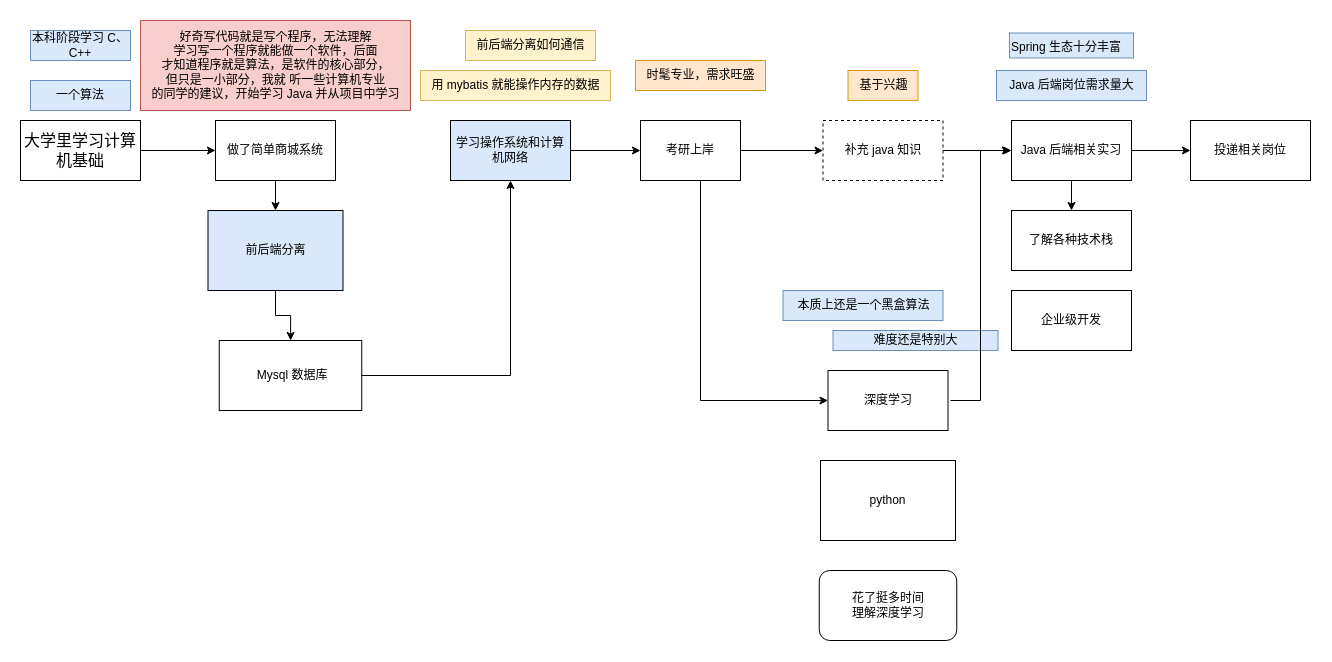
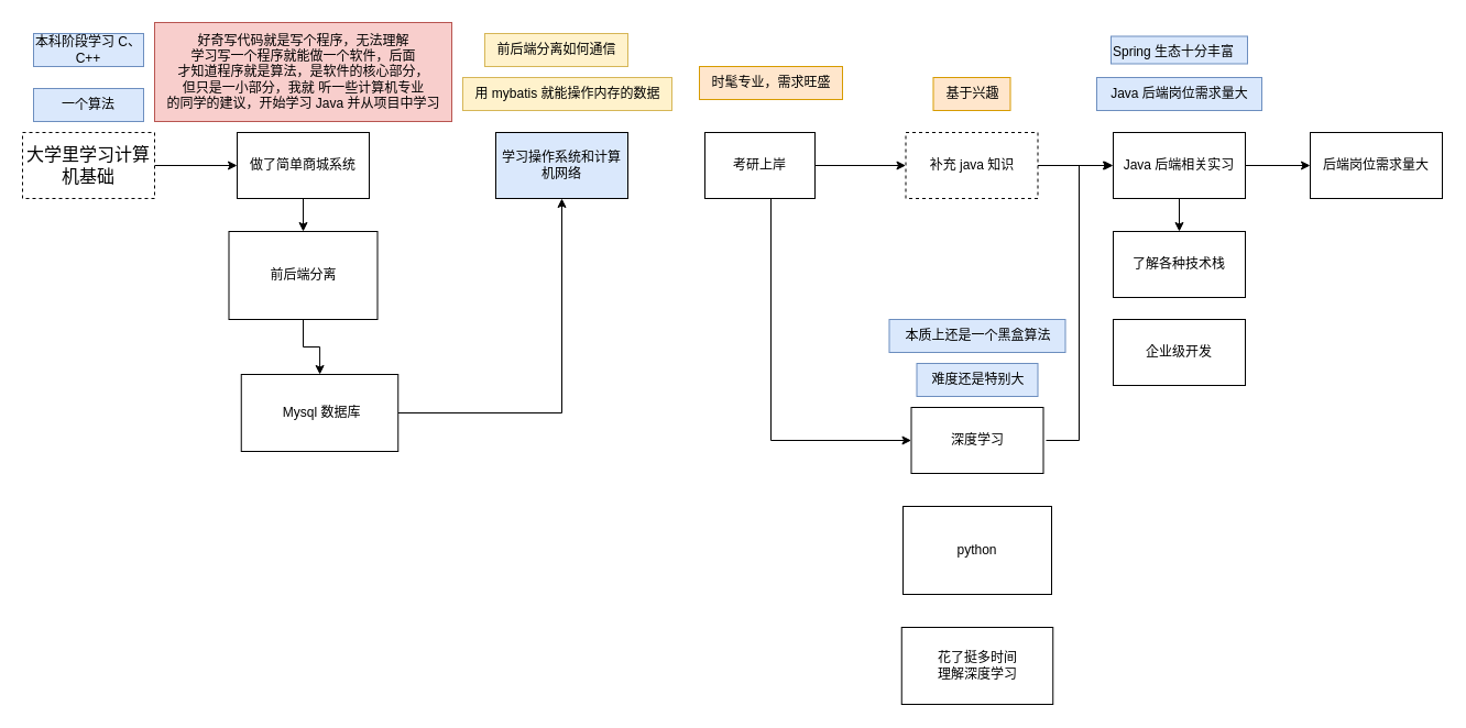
  <mxCell id="0" />
  <mxCell id="1" parent="0" />
  <mxCell id="2" value="" style="edgeStyle=orthogonalEdgeStyle;rounded=0;orthogonalLoop=1;jettySize=auto;html=1;" edge="1" parent="1" source="3" target="5"><mxGeometry relative="1" as="geometry" /></mxCell>
- <mxCell id="3" value="&lt;font style=&quot;font-size: 16px;&quot;&gt;大学里学习计算机基础&lt;/font&gt;" style="rounded=0;whiteSpace=wrap;html=1;" vertex="1" parent="1"><mxGeometry x="20" y="120" width="120" height="60" as="geometry" /></mxCell>
+ <mxCell id="3" value="&lt;font style=&quot;font-size: 16px;&quot;&gt;大学里学习计算机基础&lt;/font&gt;" style="rounded=0;whiteSpace=wrap;html=1;dashed=1;" vertex="1" parent="1"><mxGeometry x="20" y="120" width="120" height="60" as="geometry" /></mxCell>
  <mxCell id="4" value="" style="edgeStyle=orthogonalEdgeStyle;rounded=0;orthogonalLoop=1;jettySize=auto;html=1;" edge="1" parent="1" source="5" target="9"><mxGeometry relative="1" as="geometry" /></mxCell>
  <mxCell id="5" value="做了简单商城系统" style="whiteSpace=wrap;html=1;rounded=0;" vertex="1" parent="1"><mxGeometry x="215" y="120" width="120" height="60" as="geometry" /></mxCell>
  <mxCell id="6" value="本科阶段学习 C、C++" style="text;html=1;align=center;verticalAlign=middle;whiteSpace=wrap;rounded=0;fillColor=#dae8fc;strokeColor=#6c8ebf;" vertex="1" parent="1"><mxGeometry x="30" y="30" width="100" height="30" as="geometry" /></mxCell>
  <mxCell id="7" value="好奇写代码就是写个程序，无法理解&lt;div&gt;学习写一个程序就能做一个软件，后面&lt;/div&gt;&lt;div&gt;才知道程序就是算法，是软件的核心部分，&lt;/div&gt;&lt;div&gt;但只是一小部分，我就 听一些计算机专&lt;span style=&quot;background-color: transparent; color: light-dark(rgb(0, 0, 0), rgb(255, 255, 255));&quot;&gt;业&lt;/span&gt;&lt;/div&gt;&lt;div&gt;&lt;span style=&quot;background-color: transparent; color: light-dark(rgb(0, 0, 0), rgb(255, 255, 255));&quot;&gt;的同学的建议，&lt;/span&gt;&lt;span style=&quot;background-color: transparent; color: light-dark(rgb(0, 0, 0), rgb(255, 255, 255));&quot;&gt;开始学习 Java 并从项目中学习&lt;/span&gt;&lt;/div&gt;" style="text;html=1;align=center;verticalAlign=middle;resizable=0;points=[];autosize=1;strokeColor=#b85450;fillColor=#f8cecc;" vertex="1" parent="1"><mxGeometry x="140" y="20" width="270" height="90" as="geometry" /></mxCell>
  <mxCell id="8" value="" style="edgeStyle=orthogonalEdgeStyle;rounded=0;orthogonalLoop=1;jettySize=auto;html=1;" edge="1" parent="1" source="9" target="11"><mxGeometry relative="1" as="geometry" /></mxCell>
- <mxCell id="9" value="前后端分离" style="whiteSpace=wrap;html=1;fillColor=#dae8fc;" vertex="1" parent="1"><mxGeometry x="207.5" y="210" width="135" height="80" as="geometry" /></mxCell>
+ <mxCell id="9" value="前后端分离" style="whiteSpace=wrap;html=1;" vertex="1" parent="1"><mxGeometry x="207.5" y="210" width="135" height="80" as="geometry" /></mxCell>
  <mxCell id="10" value="" style="edgeStyle=orthogonalEdgeStyle;rounded=0;orthogonalLoop=1;jettySize=auto;html=1;" edge="1" parent="1" source="11" target="13"><mxGeometry relative="1" as="geometry" /></mxCell>
  <mxCell id="11" value="&amp;nbsp;Mysql 数据库" style="whiteSpace=wrap;html=1;" vertex="1" parent="1"><mxGeometry x="218.75" y="340" width="142.5" height="70" as="geometry" /></mxCell>
- <mxCell id="12" value="" style="edgeStyle=orthogonalEdgeStyle;rounded=0;orthogonalLoop=1;jettySize=auto;html=1;" edge="1" parent="1" source="13" target="18"><mxGeometry relative="1" as="geometry" /></mxCell>
  <mxCell id="13" value="学习操作系统和计算机网络" style="whiteSpace=wrap;html=1;rounded=0;fillColor=#dae8fc;" vertex="1" parent="1"><mxGeometry x="450" y="120" width="120" height="60" as="geometry" /></mxCell>
- <mxCell id="14" value="前后端分离如何通信" style="text;html=1;align=center;verticalAlign=middle;resizable=0;points=[];autosize=1;strokeColor=#d6b656;fillColor=#fff2cc;" vertex="1" parent="1"><mxGeometry x="465" y="30" width="130" height="30" as="geometry" /></mxCell>
+ <mxCell id="14" value="前后端分离如何通信" style="text;html=1;align=center;verticalAlign=middle;resizable=0;points=[];autosize=1;strokeColor=#d6b656;fillColor=#fff2cc;" vertex="1" parent="1"><mxGeometry x="440" y="30" width="130" height="30" as="geometry" /></mxCell>
  <mxCell id="15" value="用 mybatis 就能操作内存的数据" style="text;html=1;align=center;verticalAlign=middle;resizable=0;points=[];autosize=1;strokeColor=#d6b656;fillColor=#fff2cc;" vertex="1" parent="1"><mxGeometry x="420" y="70" width="190" height="30" as="geometry" /></mxCell>
  <mxCell id="16" value="" style="edgeStyle=orthogonalEdgeStyle;rounded=0;orthogonalLoop=1;jettySize=auto;html=1;" edge="1" parent="1" source="18" target="19"><mxGeometry relative="1" as="geometry"><Array as="points"><mxPoint x="700" y="400" /></Array></mxGeometry></mxCell>
  <mxCell id="17" value="" style="edgeStyle=orthogonalEdgeStyle;rounded=0;orthogonalLoop=1;jettySize=auto;html=1;" edge="1" parent="1" source="18" target="35"><mxGeometry relative="1" as="geometry" /></mxCell>
  <mxCell id="18" value="考研上岸" style="whiteSpace=wrap;html=1;rounded=0;" vertex="1" parent="1"><mxGeometry x="640" y="120" width="100" height="60" as="geometry" /></mxCell>
  <mxCell id="19" value="深度学习" style="whiteSpace=wrap;html=1;rounded=0;" vertex="1" parent="1"><mxGeometry x="827.5" y="370" width="120" height="60" as="geometry" /></mxCell>
  <mxCell id="20" value="python" style="whiteSpace=wrap;html=1;" vertex="1" parent="1"><mxGeometry x="820" y="460" width="135" height="80" as="geometry" /></mxCell>
  <mxCell id="21" value="时髦专业，需求旺盛" style="text;html=1;align=center;verticalAlign=middle;resizable=0;points=[];autosize=1;strokeColor=#d79b00;fillColor=#ffe6cc;" vertex="1" parent="1"><mxGeometry x="635" y="60" width="130" height="30" as="geometry" /></mxCell>
  <mxCell id="22" value="一个算法" style="text;html=1;align=center;verticalAlign=middle;whiteSpace=wrap;rounded=0;fillColor=#dae8fc;strokeColor=#6c8ebf;" vertex="1" parent="1"><mxGeometry x="30" y="80" width="100" height="30" as="geometry" /></mxCell>
- <mxCell id="23" value="本质上还是一个黑盒算法" style="text;html=1;align=center;verticalAlign=middle;resizable=0;points=[];autosize=1;strokeColor=#6c8ebf;fillColor=#dae8fc;" vertex="1" parent="1"><mxGeometry x="782.5" y="290" width="160" height="30" as="geometry" /></mxCell>
- <mxCell id="24" value="难度还是特别大" style="text;html=1;align=center;verticalAlign=middle;resizable=0;points=[];autosize=1;strokeColor=#6c8ebf;fillColor=#dae8fc;" vertex="1" parent="1"><mxGeometry x="832.5" y="330" width="165" height="20" as="geometry" /></mxCell>
+ <mxCell id="23" value="本质上还是一个黑盒算法" style="text;html=1;align=center;verticalAlign=middle;resizable=0;points=[];autosize=1;strokeColor=#6c8ebf;fillColor=#dae8fc;" vertex="1" parent="1"><mxGeometry x="807.5" y="290" width="160" height="30" as="geometry" /></mxCell>
+ <mxCell id="24" value="难度还是特别大" style="text;html=1;align=center;verticalAlign=middle;resizable=0;points=[];autosize=1;strokeColor=#6c8ebf;fillColor=#dae8fc;" vertex="1" parent="1"><mxGeometry x="832.5" y="330" width="110" height="30" as="geometry" /></mxCell>
  <mxCell id="25" value="" style="edgeStyle=orthogonalEdgeStyle;rounded=0;orthogonalLoop=1;jettySize=auto;html=1;" edge="1" parent="1" source="27" target="29"><mxGeometry relative="1" as="geometry" /></mxCell>
  <mxCell id="26" value="" style="edgeStyle=orthogonalEdgeStyle;rounded=0;orthogonalLoop=1;jettySize=auto;html=1;" edge="1" parent="1" source="27" target="31"><mxGeometry relative="1" as="geometry" /></mxCell>
  <mxCell id="27" value="Java 后端相关实习" style="whiteSpace=wrap;html=1;rounded=0;" vertex="1" parent="1"><mxGeometry x="1011" y="120" width="120" height="60" as="geometry" /></mxCell>
- <mxCell id="28" value="花了挺多时间&lt;div&gt;理解深度学习&lt;/div&gt;" style="whiteSpace=wrap;html=1;rounded=1;" vertex="1" parent="1"><mxGeometry x="818.75" y="570" width="137.5" height="70" as="geometry" /></mxCell>
+ <mxCell id="28" value="花了挺多时间&lt;div&gt;理解深度学习&lt;/div&gt;" style="whiteSpace=wrap;html=1;" vertex="1" parent="1"><mxGeometry x="818.75" y="570" width="137.5" height="70" as="geometry" /></mxCell>
  <mxCell id="29" value="了解各种技术栈" style="whiteSpace=wrap;html=1;rounded=0;" vertex="1" parent="1"><mxGeometry x="1011" y="210" width="120" height="60" as="geometry" /></mxCell>
  <mxCell id="30" value="企业级开发" style="whiteSpace=wrap;html=1;" vertex="1" parent="1"><mxGeometry x="1011" y="290" width="120" height="60" as="geometry" /></mxCell>
- <mxCell id="31" value="投递相关岗位" style="whiteSpace=wrap;html=1;rounded=0;" vertex="1" parent="1"><mxGeometry x="1190" y="120" width="120" height="60" as="geometry" /></mxCell>
+ <mxCell id="31" value="后端岗位需求量大" style="whiteSpace=wrap;html=1;rounded=0;" vertex="1" parent="1"><mxGeometry x="1190" y="120" width="120" height="60" as="geometry" /></mxCell>
  <mxCell id="32" value="Java 后端岗位需求量大" style="text;html=1;align=center;verticalAlign=middle;resizable=0;points=[];autosize=1;strokeColor=#6c8ebf;fillColor=#dae8fc;" vertex="1" parent="1"><mxGeometry x="996" y="70" width="150" height="30" as="geometry" /></mxCell>
  <mxCell id="33" value="&lt;div style=&quot;text-align: center;&quot;&gt;&lt;span style=&quot;background-color: transparent; color: light-dark(rgb(0, 0, 0), rgb(255, 255, 255)); text-wrap-mode: nowrap;&quot;&gt;Spring 生态十分丰富&lt;/span&gt;&lt;/div&gt;" style="text;whiteSpace=wrap;html=1;fillColor=#dae8fc;strokeColor=#6c8ebf;" vertex="1" parent="1"><mxGeometry x="1009" y="32.5" width="124" height="25" as="geometry" /></mxCell>
  <mxCell id="34" value="" style="edgeStyle=orthogonalEdgeStyle;rounded=0;orthogonalLoop=1;jettySize=auto;html=1;" edge="1" parent="1" source="35" target="27"><mxGeometry relative="1" as="geometry" /></mxCell>
  <mxCell id="35" value="补充 java 知识" style="whiteSpace=wrap;html=1;rounded=0;dashed=1;" vertex="1" parent="1"><mxGeometry x="822.5" y="120" width="120" height="60" as="geometry" /></mxCell>
  <mxCell id="36" value="基于兴趣" style="text;html=1;align=center;verticalAlign=middle;resizable=0;points=[];autosize=1;strokeColor=#d79b00;fillColor=#ffe6cc;" vertex="1" parent="1"><mxGeometry x="847.5" y="70" width="70" height="30" as="geometry" /></mxCell>
  <mxCell id="37" value="" style="endArrow=classic;html=1;rounded=0;" edge="1" parent="1"><mxGeometry width="50" height="50" relative="1" as="geometry"><mxPoint x="950" y="400" as="sourcePoint" /><mxPoint x="1010" y="150" as="targetPoint" /><Array as="points"><mxPoint x="980" y="400" /><mxPoint x="980" y="150" /></Array></mxGeometry></mxCell>
